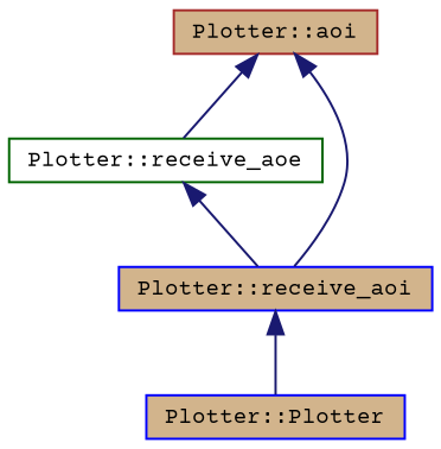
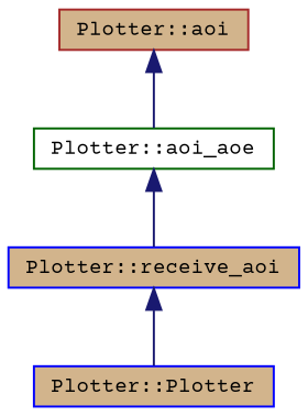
  digraph {
    fontname="Courier Prime"
    rankdir=TB
    node [color=blue fillcolor=tan fontname="Courier Prime" fontsize=10 shape=record style=filled]
    edge [color=midnightblue dir=back fontname="Courier Prime" fontsize=10 labelfontname=Helvetica labelfontsize=10 style=solid]
    n1 [color=brown fontcolor=black height=0.2 label="Plotter::aoi" width=0.4]
-   n2 [color=darkgreen fillcolor=white height=0.2 label="Plotter::receive_aoe" width=0.4]
+   n2 [color=darkgreen fillcolor=white height=0.2 label="Plotter::aoi_aoe" width=0.4]
    n3 [height=0.2 label="Plotter::receive_aoi" width=0.4]
    n4 [height=0.2 label="Plotter::Plotter" width=0.4]
    n1 -> n2
-   n1 -> n3
    n2 -> n3
    n3 -> n4
  }
